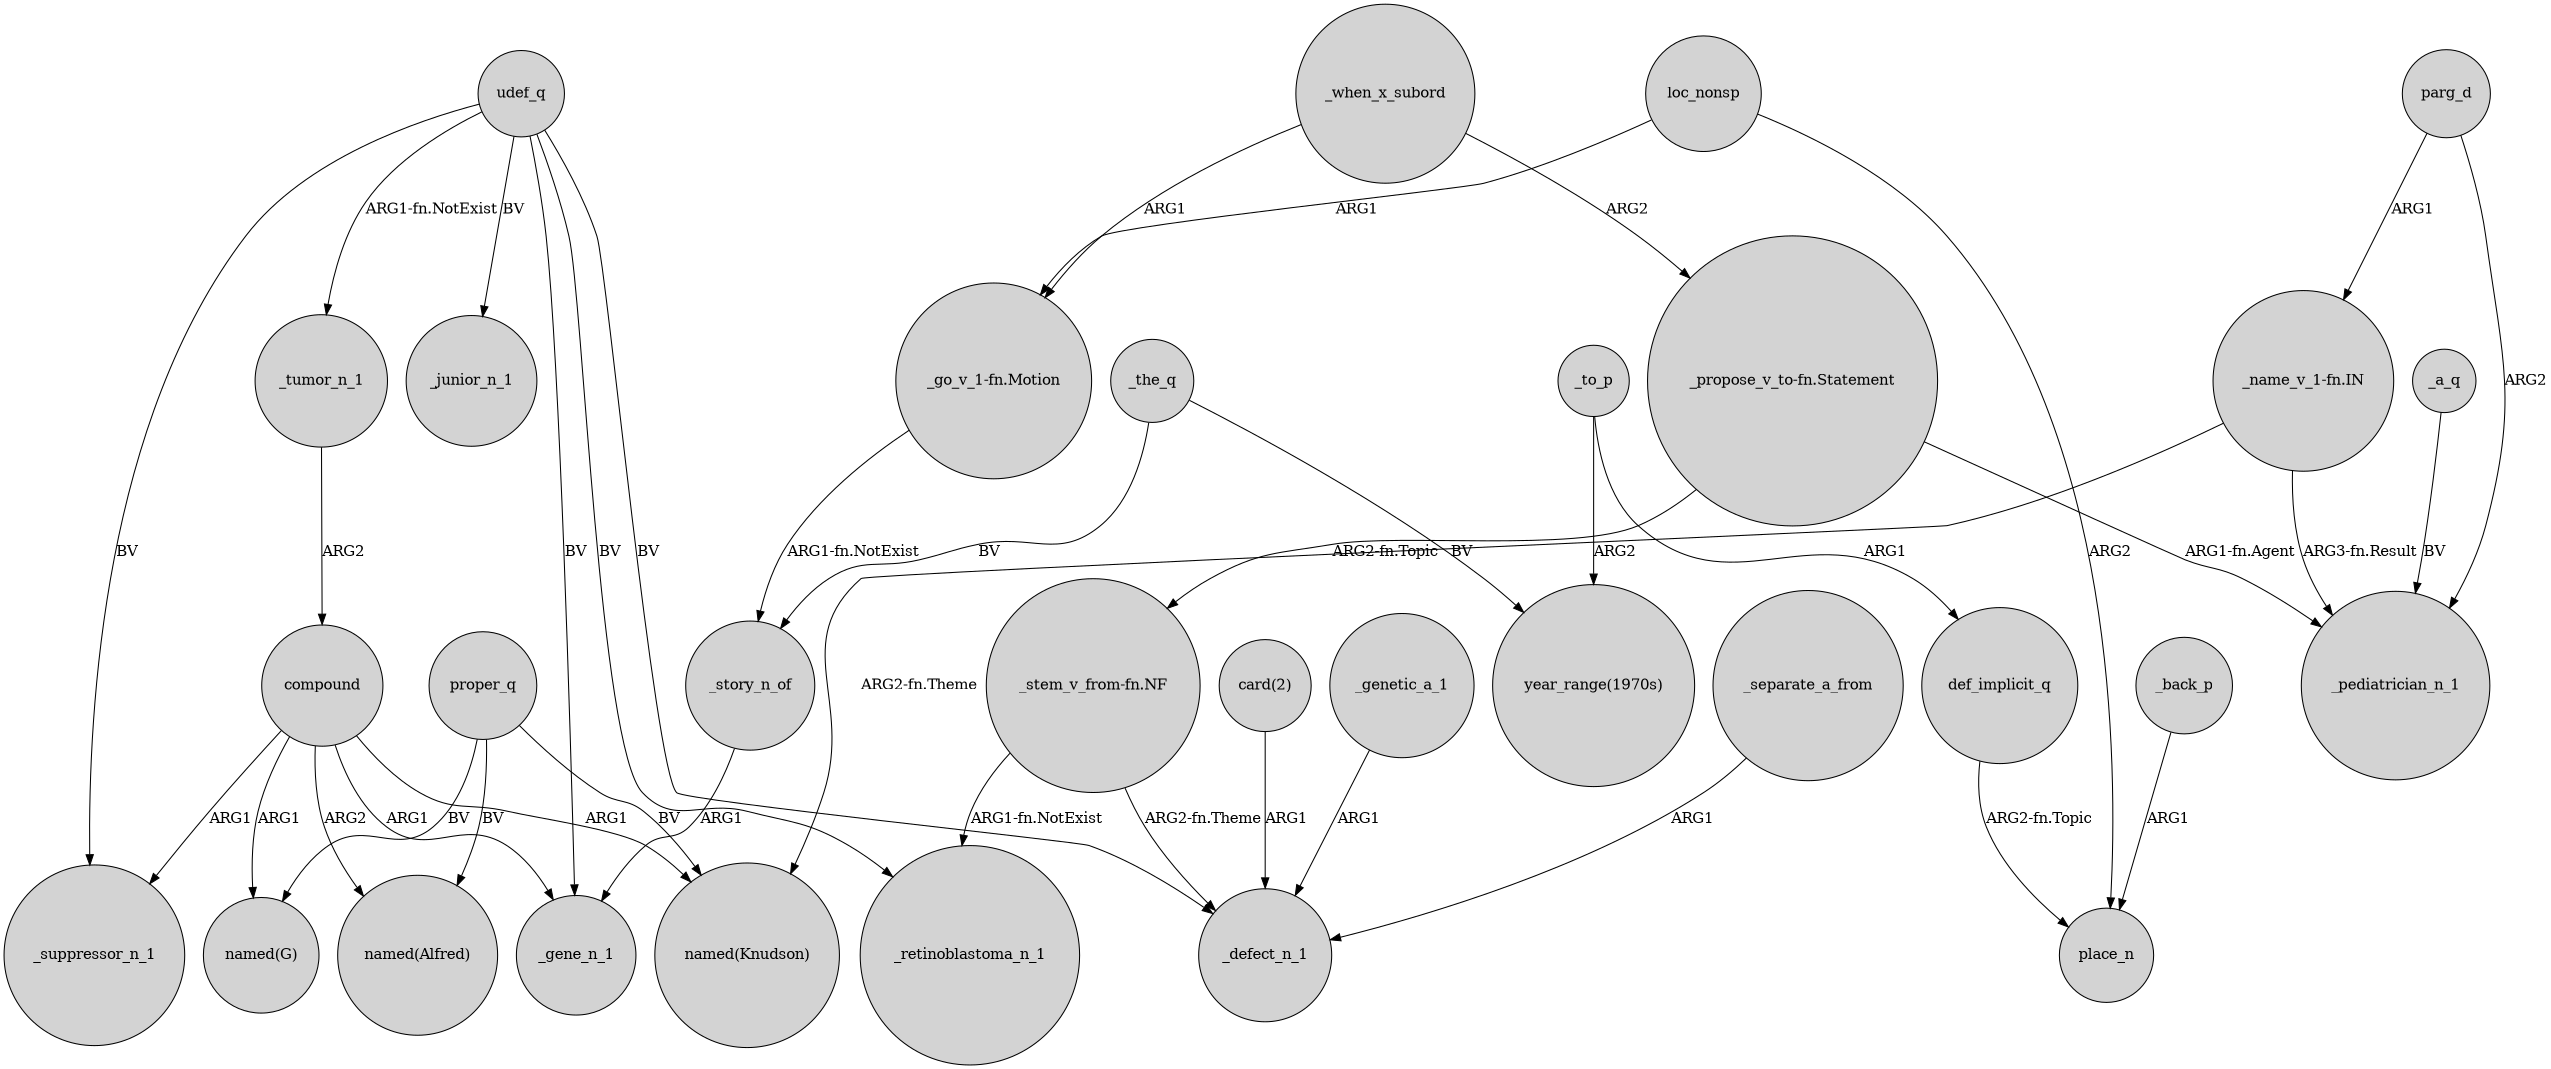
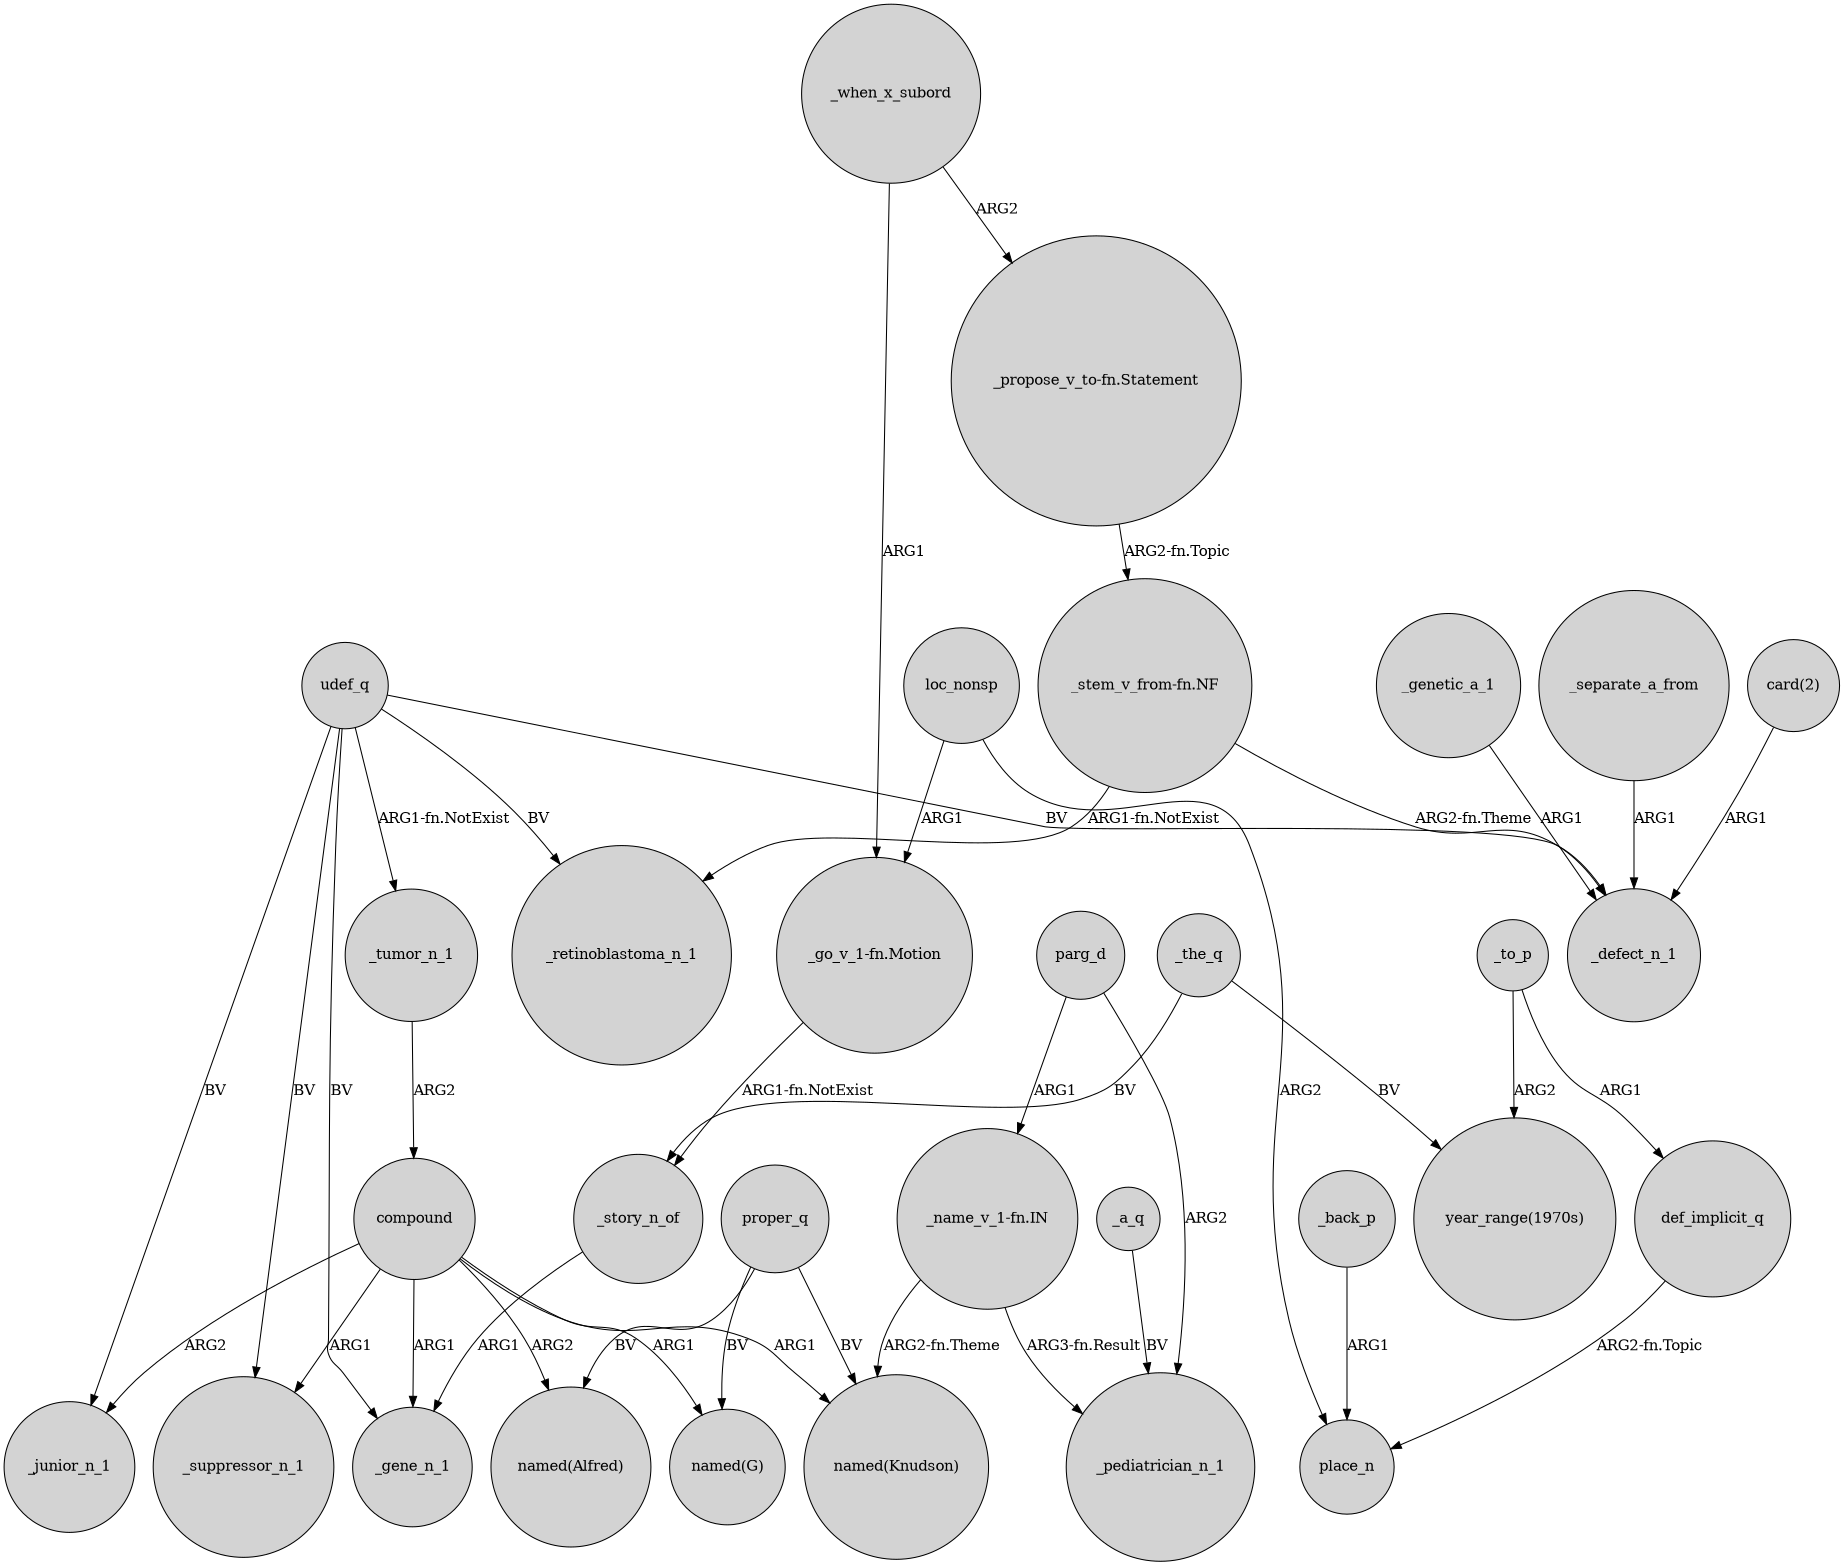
  digraph {
    node [shape=circle style=filled]
    loc_nonsp
    "_go_v_1-fn.Motion"
    place_n
    _story_n_of
    _gene_n_1
    compound
    _suppressor_n_1
    "named(G)"
    "named(Knudson)"
    "named(Alfred)"
    _junior_n_1
    _tumor_n_1
    "_stem_v_from-fn.NF"
    _defect_n_1
    _retinoblastoma_n_1
    udef_q
    "_propose_v_to-fn.Statement"
    _pediatrician_n_1
    proper_q
    "card(2)"
    def_implicit_q
    _the_q
    "year_range(1970s)"
    _when_x_subord
    "_name_v_1-fn.IN"
    _genetic_a_1
    _a_q
    parg_d
    _to_p
    _back_p
    _separate_a_from
    loc_nonsp -> "_go_v_1-fn.Motion" [label=ARG1]
    loc_nonsp -> place_n [label=ARG2]
    "_go_v_1-fn.Motion" -> _story_n_of [label="ARG1-fn.NotExist"]
    _story_n_of -> _gene_n_1 [label=ARG1]
    compound -> _gene_n_1 [label=ARG1]
    compound -> _suppressor_n_1 [label=ARG1]
    compound -> "named(G)" [label=ARG1]
    compound -> "named(Knudson)" [label=ARG1]
    compound -> "named(Alfred)" [label=ARG2]
+   compound -> _junior_n_1 [label=ARG2]
    _tumor_n_1 -> compound [label=ARG2]
    "_stem_v_from-fn.NF" -> _defect_n_1 [label="ARG2-fn.Theme"]
    "_stem_v_from-fn.NF" -> _retinoblastoma_n_1 [label="ARG1-fn.NotExist"]
    udef_q -> _gene_n_1 [label=BV]
    udef_q -> _suppressor_n_1 [label=BV]
    udef_q -> _junior_n_1 [label=BV]
    udef_q -> _tumor_n_1 [label="ARG1-fn.NotExist"]
    udef_q -> _defect_n_1 [label=BV]
    udef_q -> _retinoblastoma_n_1 [label=BV]
    "_propose_v_to-fn.Statement" -> "_stem_v_from-fn.NF" [label="ARG2-fn.Topic"]
-   "_propose_v_to-fn.Statement" -> _pediatrician_n_1 [label="ARG1-fn.Agent"]
    proper_q -> "named(G)" [label=BV]
    proper_q -> "named(Knudson)" [label=BV]
    proper_q -> "named(Alfred)" [label=BV]
    "card(2)" -> _defect_n_1 [label=ARG1]
    def_implicit_q -> place_n [label="ARG2-fn.Topic"]
    _the_q -> _story_n_of [label=BV]
    _the_q -> "year_range(1970s)" [label=BV]
    _when_x_subord -> "_go_v_1-fn.Motion" [label=ARG1]
    _when_x_subord -> "_propose_v_to-fn.Statement" [label=ARG2]
    "_name_v_1-fn.IN" -> "named(Knudson)" [label="ARG2-fn.Theme"]
    "_name_v_1-fn.IN" -> _pediatrician_n_1 [label="ARG3-fn.Result"]
    _genetic_a_1 -> _defect_n_1 [label=ARG1]
    _a_q -> _pediatrician_n_1 [label=BV]
    parg_d -> _pediatrician_n_1 [label=ARG2]
    parg_d -> "_name_v_1-fn.IN" [label=ARG1]
    _to_p -> def_implicit_q [label=ARG1]
    _to_p -> "year_range(1970s)" [label=ARG2]
    _back_p -> place_n [label=ARG1]
    _separate_a_from -> _defect_n_1 [label=ARG1]
  }
